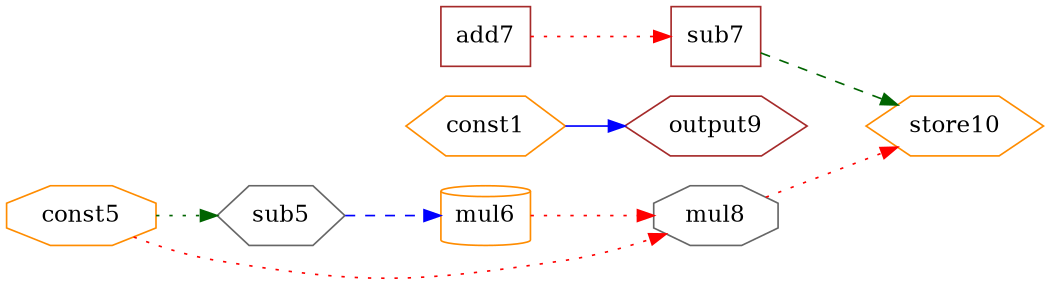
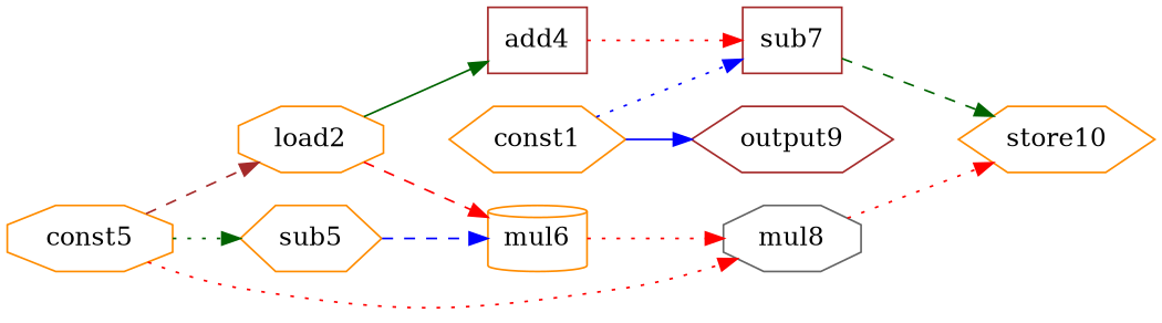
  digraph {
    rankdir=LR
    node [color=darkorange opcode=const shape=hexagon]
    edge [color=red operand=0 style=dotted]
    n1 [label=const5 shape=octagon]
-   sub5 [color=gray40 opcode=sub]
+   load2 [opcode=load shape=octagon]
+   sub5 [opcode=sub]
    mul8 [color=gray40 opcode=mul shape=octagon]
-   add4 [color=brown opcode=add shape=box label=add7]
+   add4 [color=brown opcode=add shape=box]
    mul6 [opcode=mul shape=cylinder]
    store10 [opcode=store]
    sub7 [color=brown opcode=sub shape=box]
    const1
    output9 [color=brown opcode=output]
+   n1 -> load2 [color=brown style=dashed]
    n1 -> sub5 [color=darkgreen]
    n1 -> mul8
+   load2 -> add4 [color=darkgreen style=solid]
+   load2 -> mul6 [style=dashed]
    sub5 -> mul6 [color=blue operand=1 style=dashed]
    mul8 -> store10 [operand=1]
    add4 -> sub7 [operand=1]
    mul6 -> mul8 [operand=1]
    sub7 -> store10 [color=darkgreen style=dashed]
+   const1 -> sub7 [color=blue]
    const1 -> output9 [color=blue style=solid]
  }
